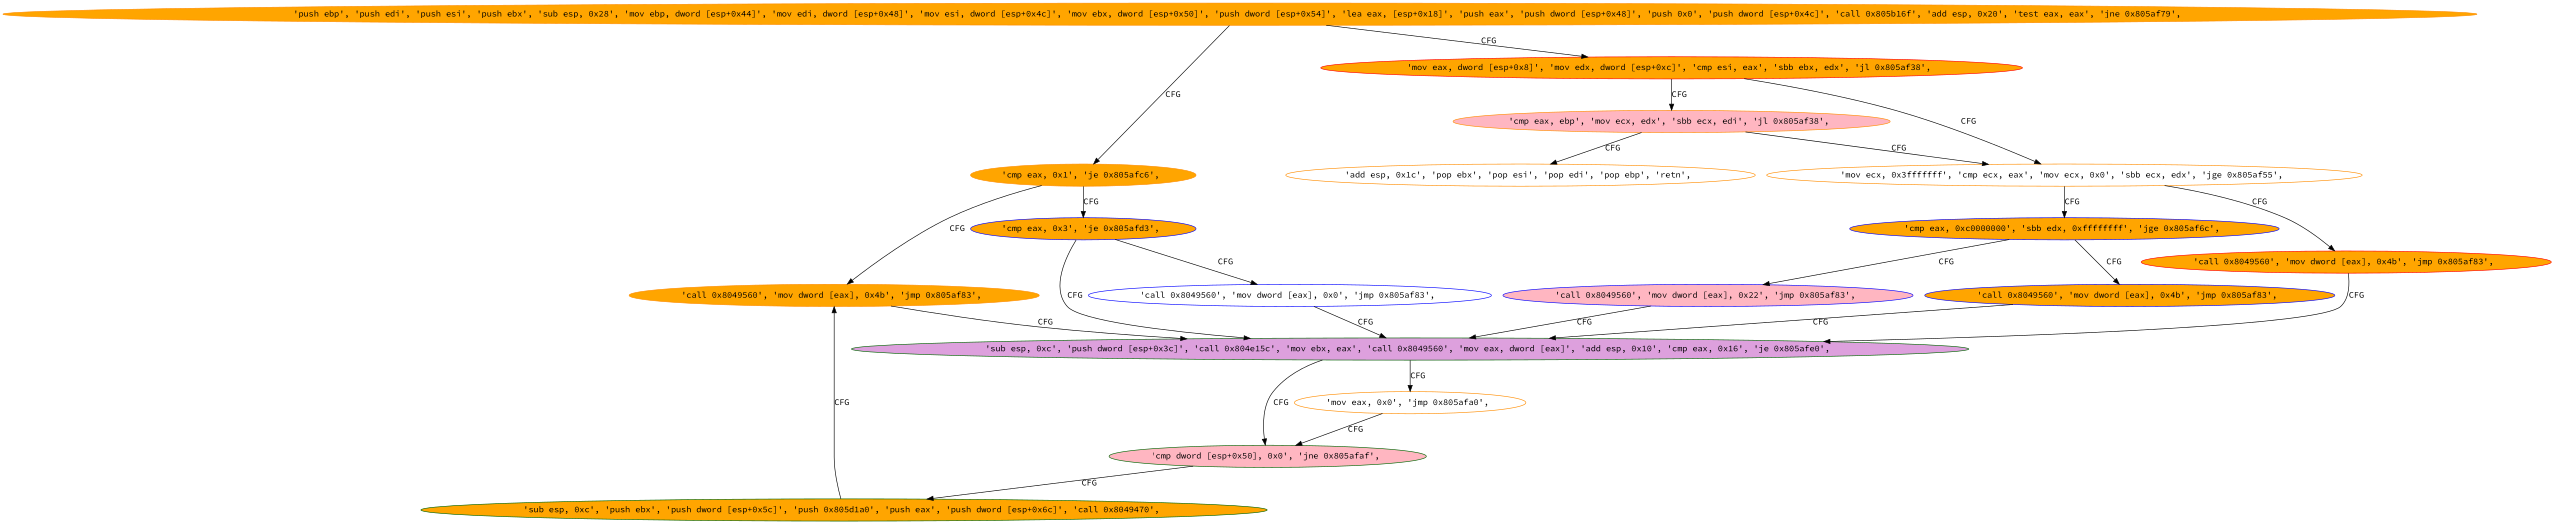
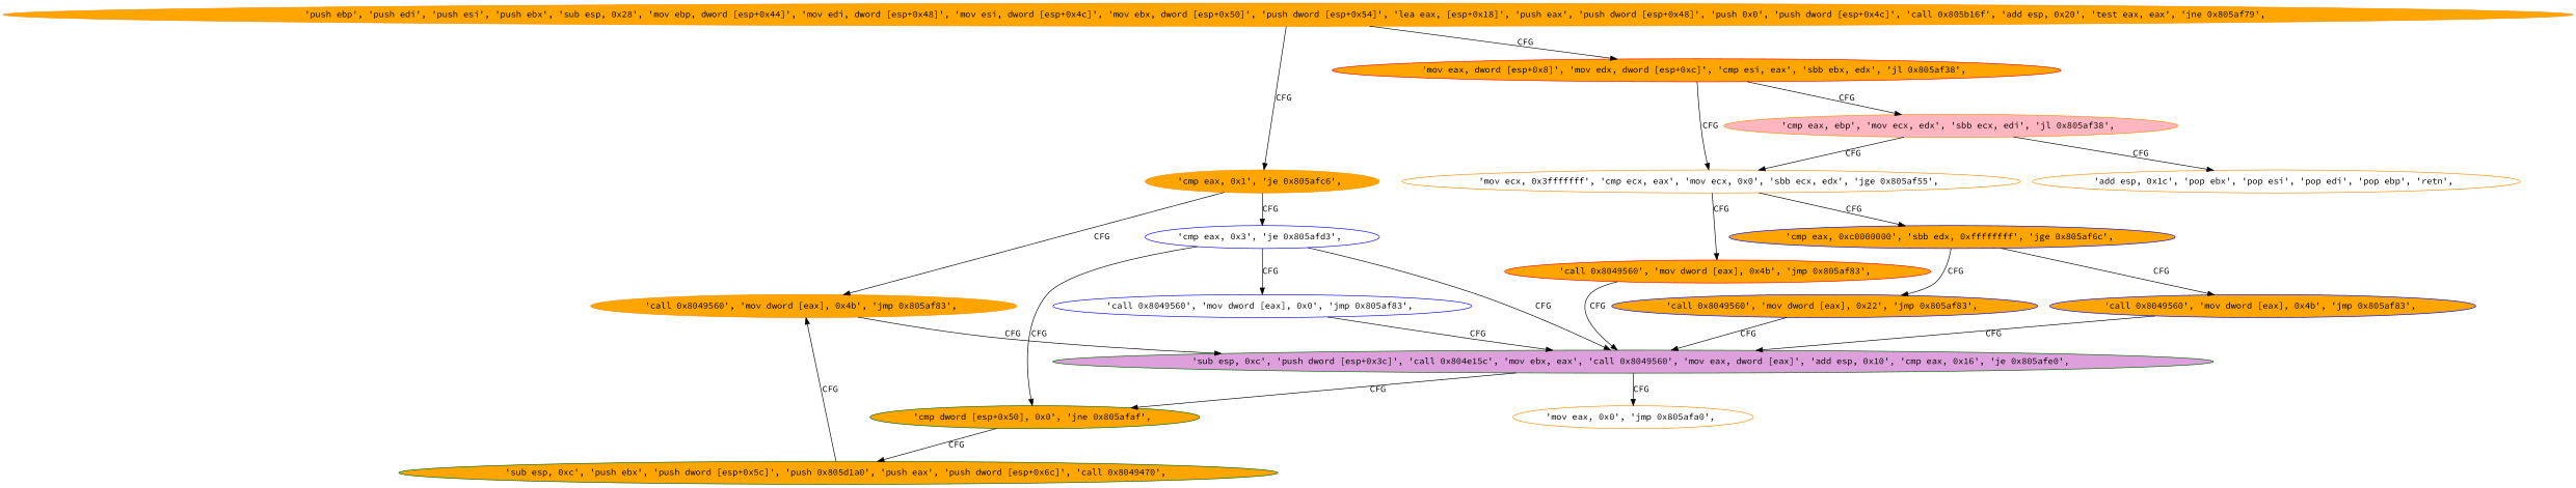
  digraph {
    fontname="Source Code Pro"
    node [color=darkorange fillcolor=orange fontname="Source Code Pro" style=filled]
    edge [fontname="Source Code Pro"]
    n1 [label="'push ebp', 'push edi', 'push esi', 'push ebx', 'sub esp, 0x28', 'mov ebp, dword [esp+0x44]', 'mov edi, dword [esp+0x48]', 'mov esi, dword [esp+0x4c]', 'mov ebx, dword [esp+0x50]', 'push dword [esp+0x54]', 'lea eax, [esp+0x18]', 'push eax', 'push dword [esp+0x48]', 'push 0x0', 'push dword [esp+0x4c]', 'call 0x805b16f', 'add esp, 0x20', 'test eax, eax', 'jne 0x805af79', "]
    n2 [label="'cmp eax, 0x1', 'je 0x805afc6', "]
    n3 [color=red label="'mov eax, dword [esp+0x8]', 'mov edx, dword [esp+0xc]', 'cmp esi, eax', 'sbb ebx, edx', 'jl 0x805af38', "]
    n4 [label="'call 0x8049560', 'mov dword [eax], 0x4b', 'jmp 0x805af83', "]
-   n5 [color=blue label="'cmp eax, 0x3', 'je 0x805afd3', "]
+   n5 [color=blue fillcolor=white label="'cmp eax, 0x3', 'je 0x805afd3', "]
    n6 [fillcolor=white label="'mov ecx, 0x3fffffff', 'cmp ecx, eax', 'mov ecx, 0x0', 'sbb ecx, edx', 'jge 0x805af55', "]
    n7 [fillcolor=lightpink label="'cmp eax, ebp', 'mov ecx, edx', 'sbb ecx, edi', 'jl 0x805af38', "]
    n8 [color=darkgreen fillcolor=plum label="'sub esp, 0xc', 'push dword [esp+0x3c]', 'call 0x804e15c', 'mov ebx, eax', 'call 0x8049560', 'mov eax, dword [eax]', 'add esp, 0x10', 'cmp eax, 0x16', 'je 0x805afe0', "]
    n9 [color=blue fillcolor=white label="'call 0x8049560', 'mov dword [eax], 0x0', 'jmp 0x805af83', "]
    n10 [color=blue label="'cmp eax, 0xc0000000', 'sbb edx, 0xffffffff', 'jge 0x805af6c', "]
    n11 [color=red label="'call 0x8049560', 'mov dword [eax], 0x4b', 'jmp 0x805af83', "]
    n12 [fillcolor=white label="'add esp, 0x1c', 'pop ebx', 'pop esi', 'pop edi', 'pop ebp', 'retn', "]
    n13 [fillcolor=white label="'mov eax, 0x0', 'jmp 0x805afa0', "]
-   n14 [color=darkgreen fillcolor=lightpink label="'cmp dword [esp+0x50], 0x0', 'jne 0x805afaf', "]
-   n15 [color=blue fillcolor=lightpink label="'call 0x8049560', 'mov dword [eax], 0x22', 'jmp 0x805af83', "]
+   n14 [color=darkgreen label="'cmp dword [esp+0x50], 0x0', 'jne 0x805afaf', "]
+   n15 [color=blue label="'call 0x8049560', 'mov dword [eax], 0x22', 'jmp 0x805af83', "]
    n16 [color=blue label="'call 0x8049560', 'mov dword [eax], 0x4b', 'jmp 0x805af83', "]
    n17 [color=darkgreen label="'sub esp, 0xc', 'push ebx', 'push dword [esp+0x5c]', 'push 0x805d1a0', 'push eax', 'push dword [esp+0x6c]', 'call 0x8049470', "]
    n1 -> n2 [label=CFG]
    n1 -> n3 [label=CFG]
    n2 -> n4 [label=CFG]
    n2 -> n5 [label=CFG]
    n3 -> n6 [label=CFG]
    n3 -> n7 [label=CFG]
    n4 -> n8 [label=CFG]
    n5 -> n8 [label=CFG]
    n5 -> n9 [label=CFG]
    n6 -> n10 [label=CFG]
    n6 -> n11 [label=CFG]
    n7 -> n6 [label=CFG]
    n7 -> n12 [label=CFG]
    n8 -> n13 [label=CFG]
    n8 -> n14 [label=CFG]
    n9 -> n8 [label=CFG]
    n10 -> n15 [label=CFG]
    n10 -> n16 [label=CFG]
    n11 -> n8 [label=CFG]
-   n13 -> n14 [label=CFG]
+   n5 -> n14 [label=CFG]
    n14 -> n17 [label=CFG]
    n15 -> n8 [label=CFG]
    n16 -> n8 [label=CFG]
    n17 -> n4 [label=CFG]
  }
